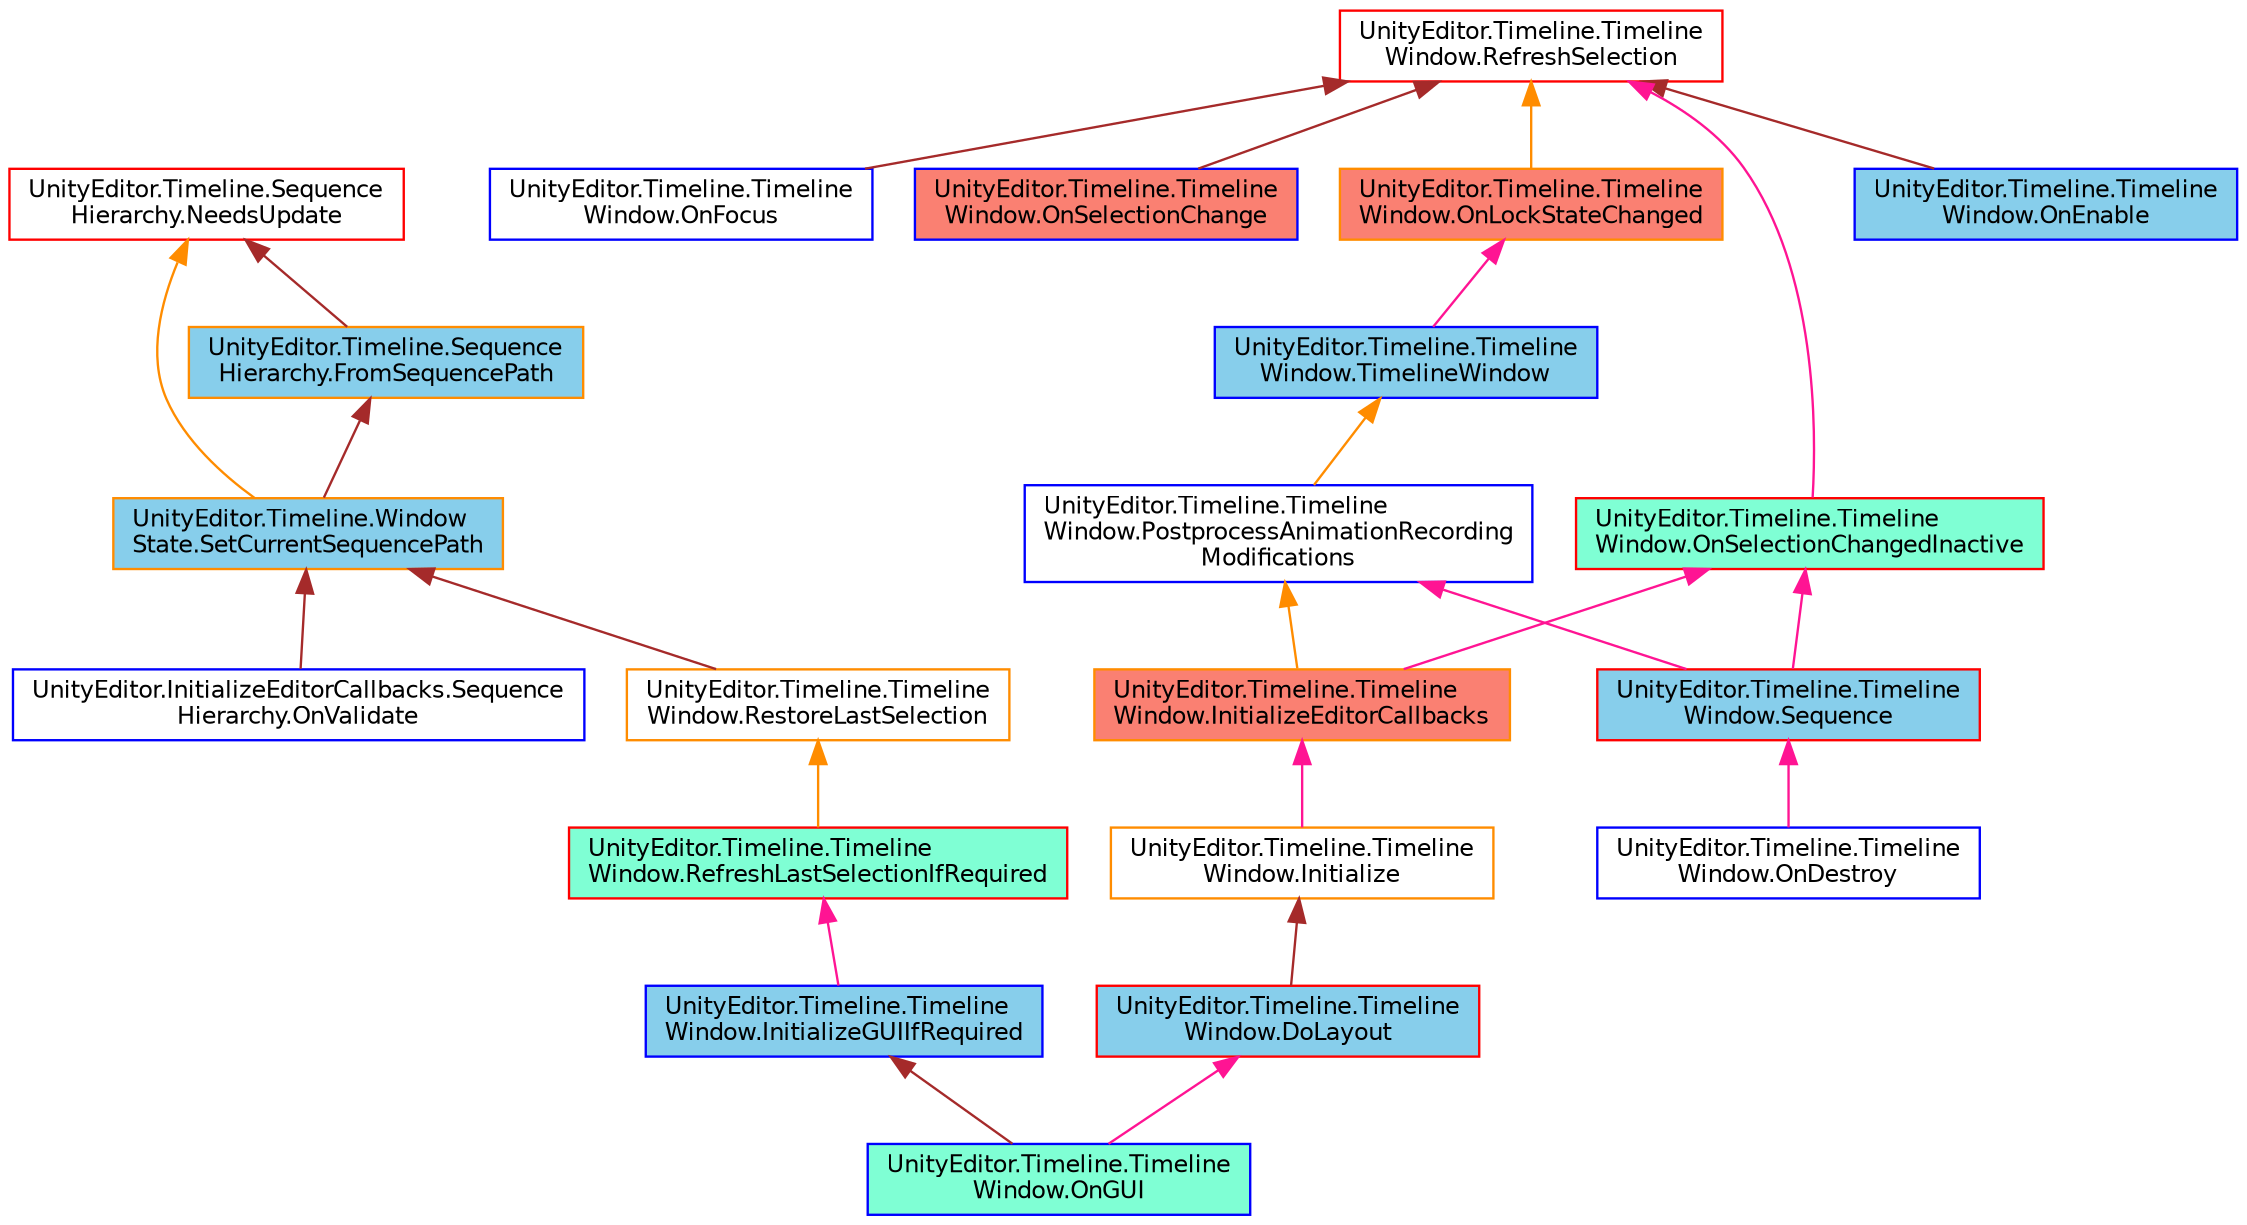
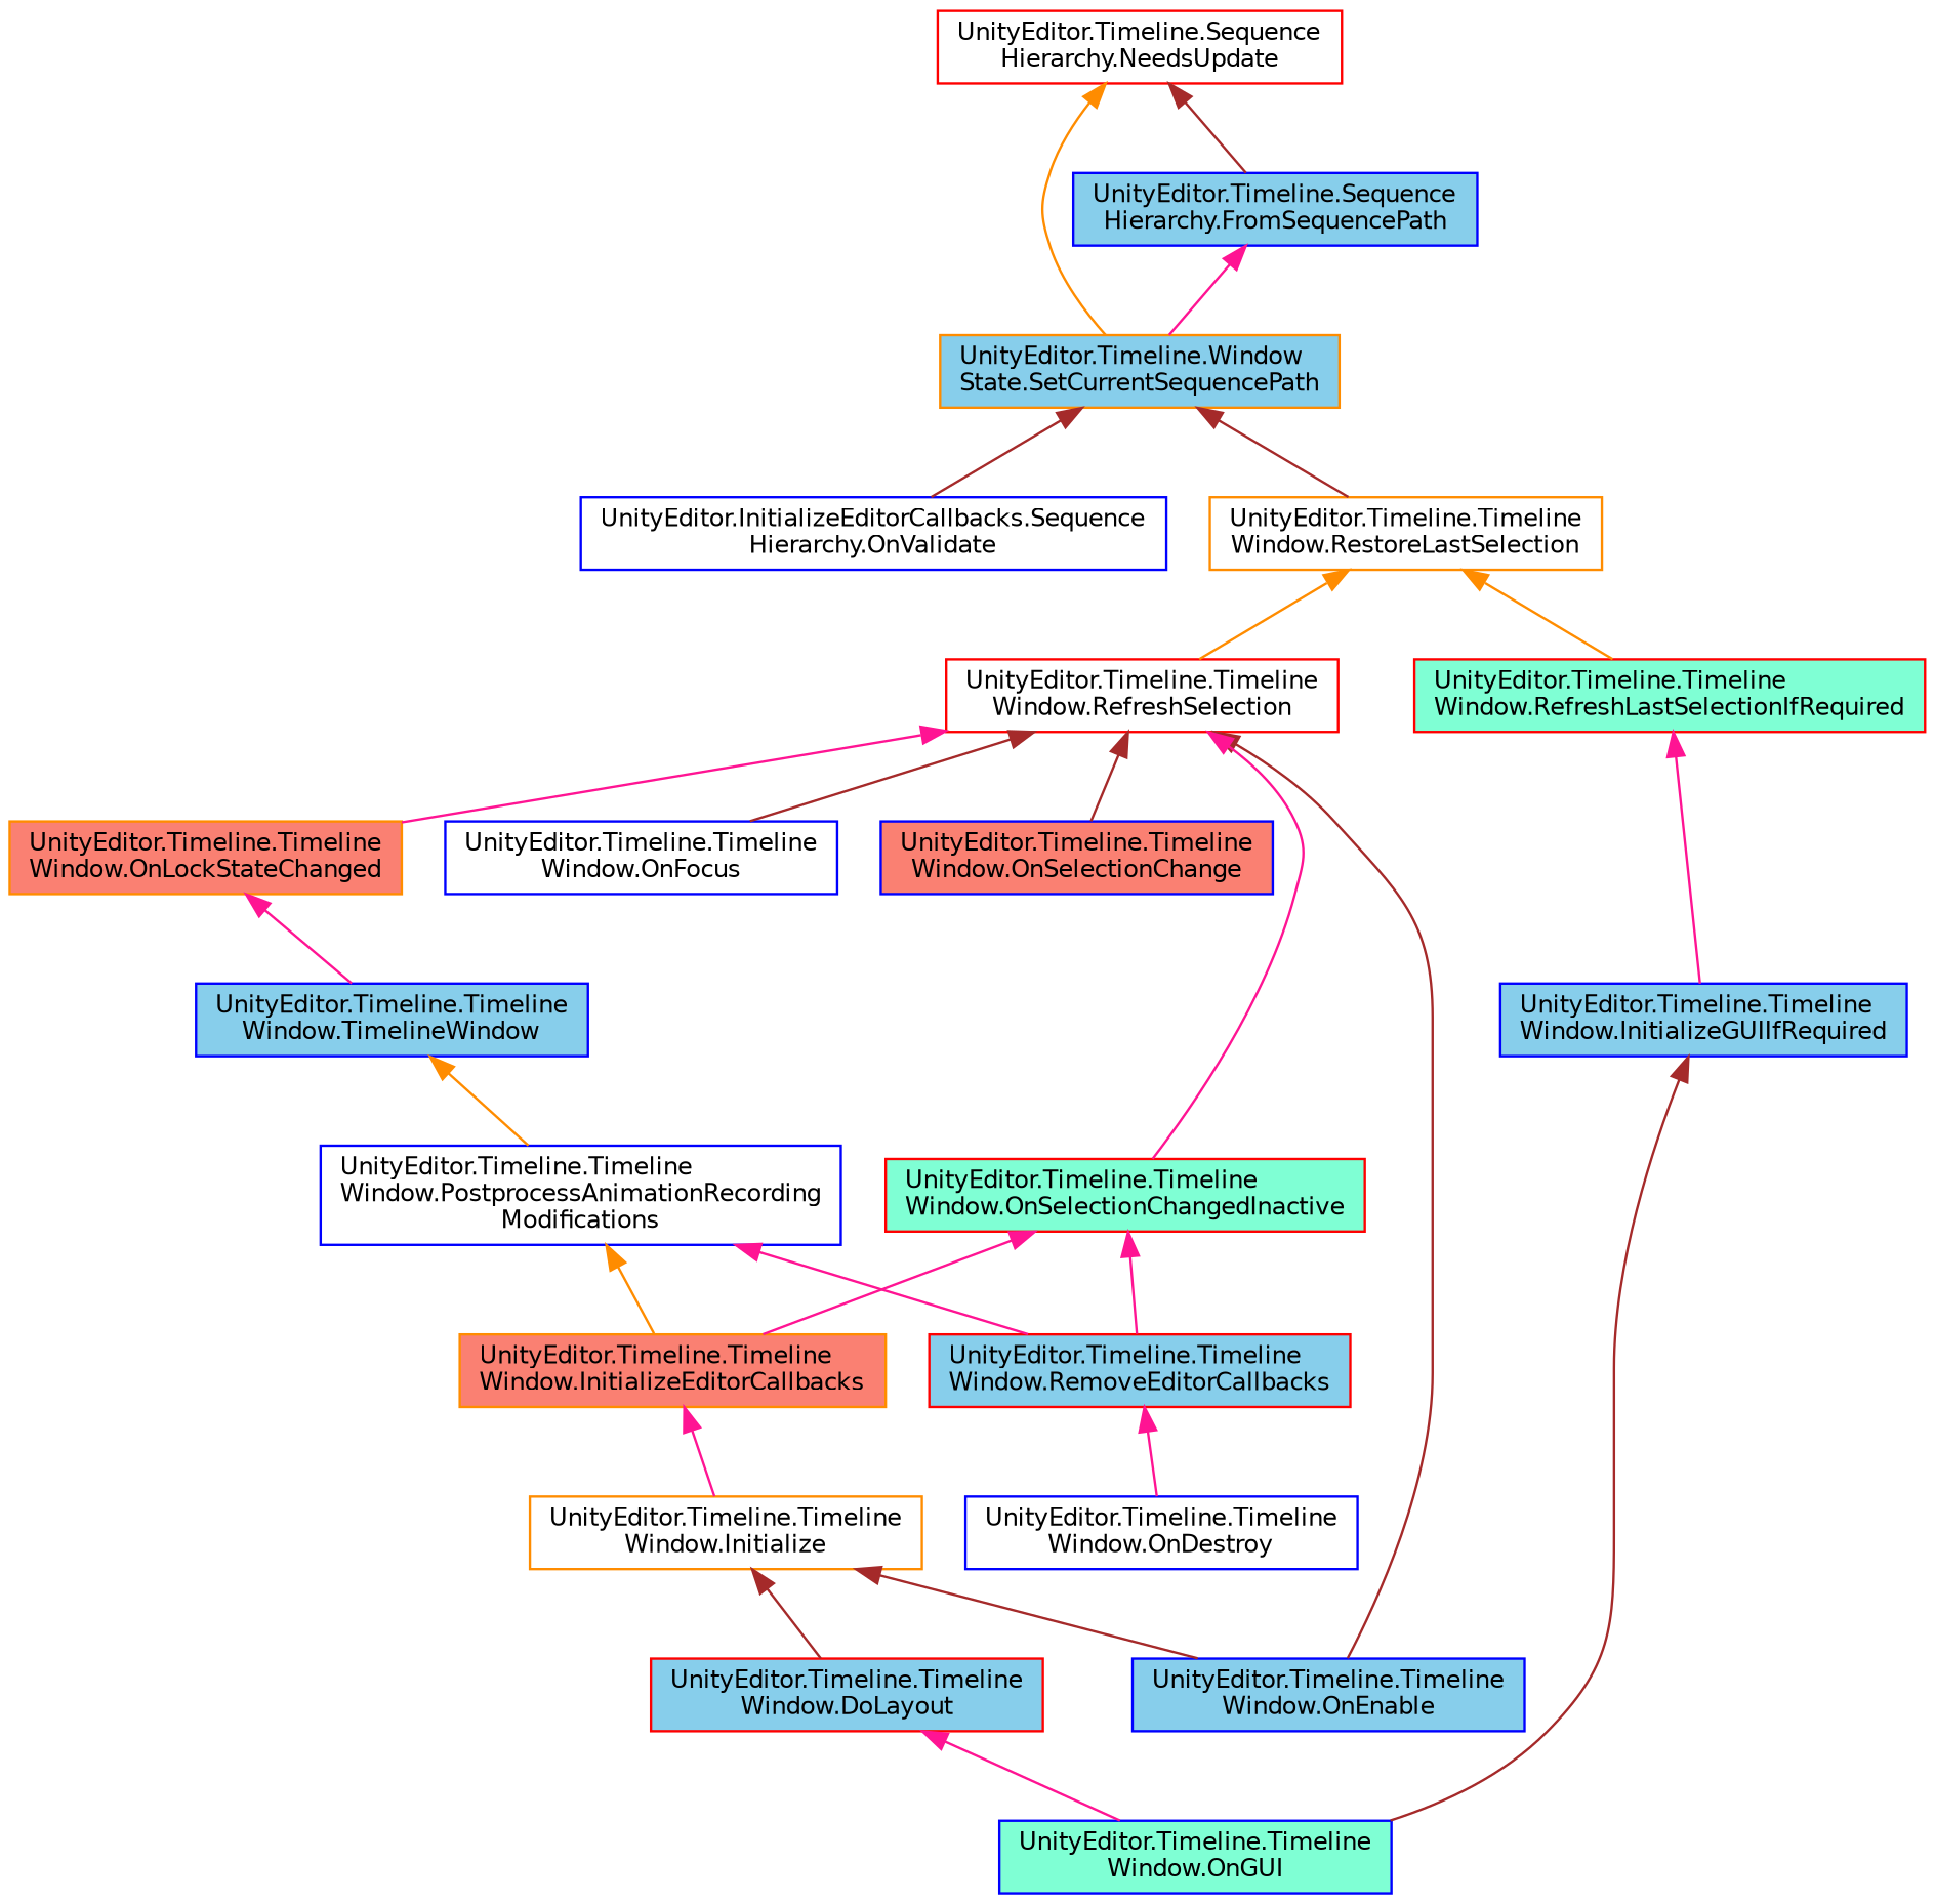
  digraph {
    rankdir=TB
    node [color=blue fillcolor=white fontname=Helvetica fontsize=10 shape=record style=filled]
    edge [color=brown dir=back fontname=Helvetica fontsize=10 labelfontname=Helvetica labelfontsize=10 style=solid]
    n1 [color=red fontcolor=black height=0.2 label="UnityEditor.Timeline.Sequence\lHierarchy.NeedsUpdate" width=0.4]
-   n2 [color=darkorange fillcolor=skyblue height=0.2 label="UnityEditor.Timeline.Sequence\lHierarchy.FromSequencePath" width=0.4]
+   n2 [fillcolor=skyblue height=0.2 label="UnityEditor.Timeline.Sequence\lHierarchy.FromSequencePath" width=0.4]
    n3 [color=darkorange fillcolor=skyblue height=0.2 label="UnityEditor.Timeline.Window\lState.SetCurrentSequencePath" width=0.4]
    n4 [height=0.2 label="UnityEditor.InitializeEditorCallbacks.Sequence\lHierarchy.OnValidate" width=0.4]
    n5 [color=darkorange height=0.2 label="UnityEditor.Timeline.Timeline\lWindow.RestoreLastSelection" width=0.4]
    n6 [color=red fillcolor=aquamarine height=0.2 label="UnityEditor.Timeline.Timeline\lWindow.RefreshLastSelectionIfRequired" width=0.4]
    n7 [color=red height=0.2 label="UnityEditor.Timeline.Timeline\lWindow.RefreshSelection" width=0.4]
    n8 [fillcolor=skyblue height=0.2 label="UnityEditor.Timeline.Timeline\lWindow.InitializeGUIIfRequired" width=0.4]
    n9 [fillcolor=skyblue height=0.2 label="UnityEditor.Timeline.Timeline\lWindow.OnEnable" width=0.4]
    n10 [height=0.2 label="UnityEditor.Timeline.Timeline\lWindow.OnFocus" width=0.4]
    n11 [color=darkorange fillcolor=salmon height=0.2 label="UnityEditor.Timeline.Timeline\lWindow.OnLockStateChanged" width=0.4]
    n12 [fillcolor=salmon height=0.2 label="UnityEditor.Timeline.Timeline\lWindow.OnSelectionChange" width=0.4]
    n13 [color=red fillcolor=aquamarine height=0.2 label="UnityEditor.Timeline.Timeline\lWindow.OnSelectionChangedInactive" width=0.4]
    n14 [fillcolor=aquamarine height=0.2 label="UnityEditor.Timeline.Timeline\lWindow.OnGUI" width=0.4]
    n15 [fillcolor=skyblue height=0.2 label="UnityEditor.Timeline.Timeline\lWindow.TimelineWindow" width=0.4]
    n16 [color=darkorange fillcolor=salmon height=0.2 label="UnityEditor.Timeline.Timeline\lWindow.InitializeEditorCallbacks" width=0.4]
-   n17 [color=red fillcolor=skyblue height=0.2 label="UnityEditor.Timeline.Timeline\lWindow.Sequence" width=0.4]
+   n17 [color=red fillcolor=skyblue height=0.2 label="UnityEditor.Timeline.Timeline\lWindow.RemoveEditorCallbacks" width=0.4]
    n18 [height=0.2 label="UnityEditor.Timeline.Timeline\lWindow.PostprocessAnimationRecording\lModifications" width=0.4]
    n19 [color=darkorange height=0.2 label="UnityEditor.Timeline.Timeline\lWindow.Initialize" width=0.4]
    n20 [height=0.2 label="UnityEditor.Timeline.Timeline\lWindow.OnDestroy" width=0.4]
    n21 [color=red fillcolor=skyblue height=0.2 label="UnityEditor.Timeline.Timeline\lWindow.DoLayout" width=0.4]
    n1 -> n2
    n1 -> n3 [color=darkorange]
-   n2 -> n3
+   n2 -> n3 [color=deeppink]
    n3 -> n4
    n3 -> n5
    n5 -> n6 [color=darkorange]
+   n5 -> n7 [color=darkorange]
    n6 -> n8 [color=deeppink]
    n7 -> n9
    n7 -> n10
-   n7 -> n11 [color=darkorange]
+   n7 -> n11 [color=deeppink]
    n7 -> n12
    n7 -> n13 [color=deeppink]
    n8 -> n14
    n11 -> n15 [color=deeppink]
    n13 -> n16 [color=deeppink]
    n13 -> n17 [color=deeppink]
    n15 -> n18 [color=darkorange]
    n16 -> n19 [color=deeppink]
    n17 -> n20 [color=deeppink]
    n18 -> n16 [color=darkorange]
    n18 -> n17 [color=deeppink]
+   n19 -> n9
    n19 -> n21
    n21 -> n14 [color=deeppink]
  }
